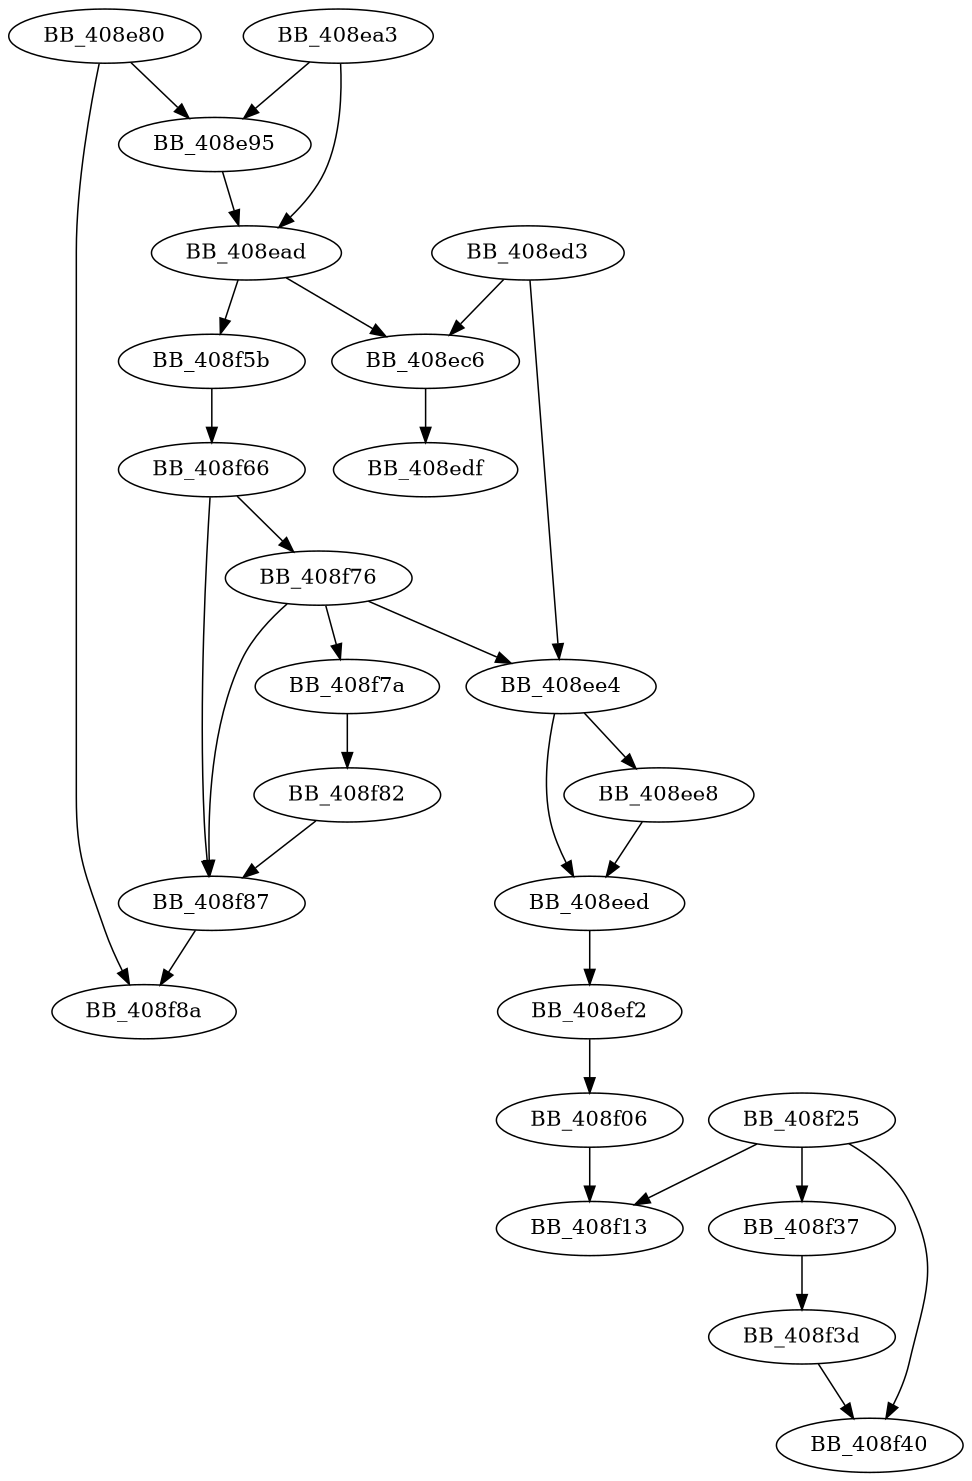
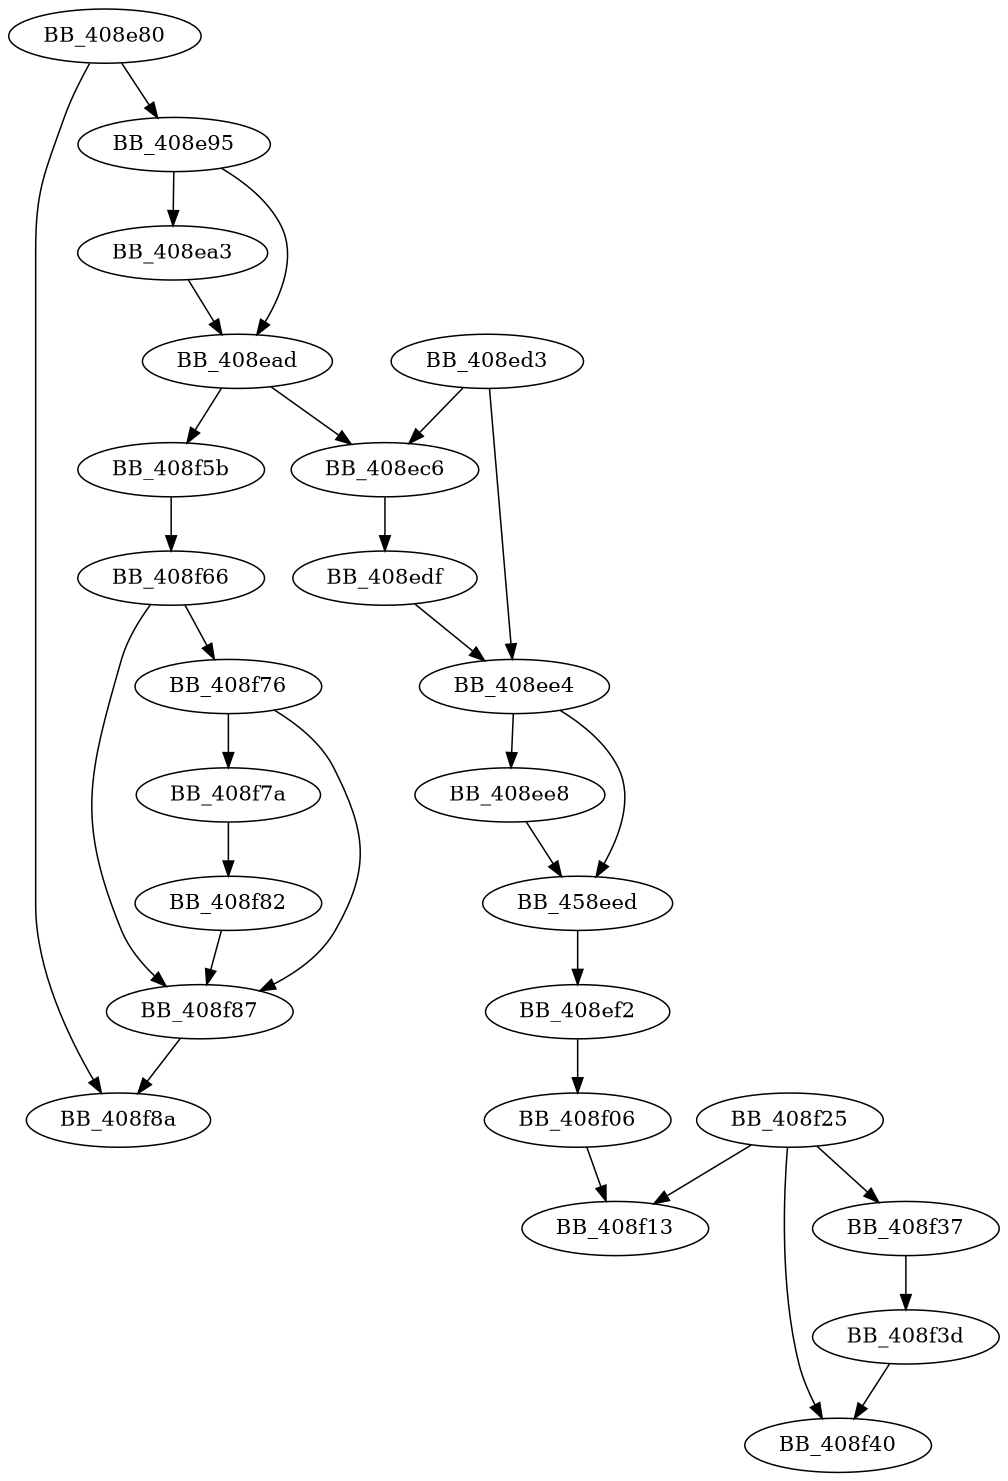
  digraph {
    BB_408e80
    BB_408e95
    BB_408f8a
    BB_408ea3
    BB_408ead
    BB_408ec6
    BB_408f5b
    BB_408edf
    BB_408f66
    BB_408ed3
    BB_408ee4
    BB_408f76
    BB_408f87
    BB_408ee8
-   BB_408eed
+   BB_408eed [label=BB_458eed]
    BB_408ef2
    BB_408f06
    BB_408f13
    BB_408f25
    BB_408f37
    BB_408f40
    BB_408f3d
    BB_408f7a
    BB_408f82
    BB_408e80 -> BB_408e95
    BB_408e80 -> BB_408f8a
-   BB_408ea3 -> BB_408e95
+   BB_408e95 -> BB_408ea3
    BB_408e95 -> BB_408ead
    BB_408ea3 -> BB_408ead
    BB_408ead -> BB_408ec6
    BB_408ead -> BB_408f5b
    BB_408ec6 -> BB_408edf
    BB_408f5b -> BB_408f66
-   BB_408f76 -> BB_408ee4
+   BB_408edf -> BB_408ee4
    BB_408f66 -> BB_408f76
    BB_408f66 -> BB_408f87
    BB_408ed3 -> BB_408ec6
    BB_408ed3 -> BB_408ee4
    BB_408ee4 -> BB_408ee8
    BB_408ee4 -> BB_408eed
    BB_408f76 -> BB_408f87
    BB_408f76 -> BB_408f7a
    BB_408f87 -> BB_408f8a
    BB_408ee8 -> BB_408eed
    BB_408eed -> BB_408ef2
    BB_408ef2 -> BB_408f06
    BB_408f06 -> BB_408f13
    BB_408f25 -> BB_408f13
    BB_408f25 -> BB_408f37
    BB_408f25 -> BB_408f40
    BB_408f37 -> BB_408f3d
    BB_408f3d -> BB_408f40
    BB_408f7a -> BB_408f82
    BB_408f82 -> BB_408f87
  }
